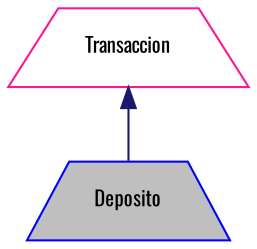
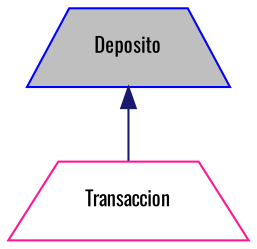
  digraph {
    fontname=Oswald
    node [fontname=Oswald fontsize=10 shape=trapezium style=filled]
    n1 [color=blue fillcolor=grey75 fontcolor=black height=0.2 label=Deposito width=0.4]
    n2 [color=deeppink fillcolor=white height=0.2 label=Transaccion width=0.4]
-   n2 -> n1 [color=midnightblue dir=back fontname=Oswald fontsize=10 labelfontname=Helvetica labelfontsize=10 style=solid]
+   n1 -> n2 [color=midnightblue dir=back fontname=Oswald fontsize=10 labelfontname=Helvetica labelfontsize=10 style=solid]
  }
